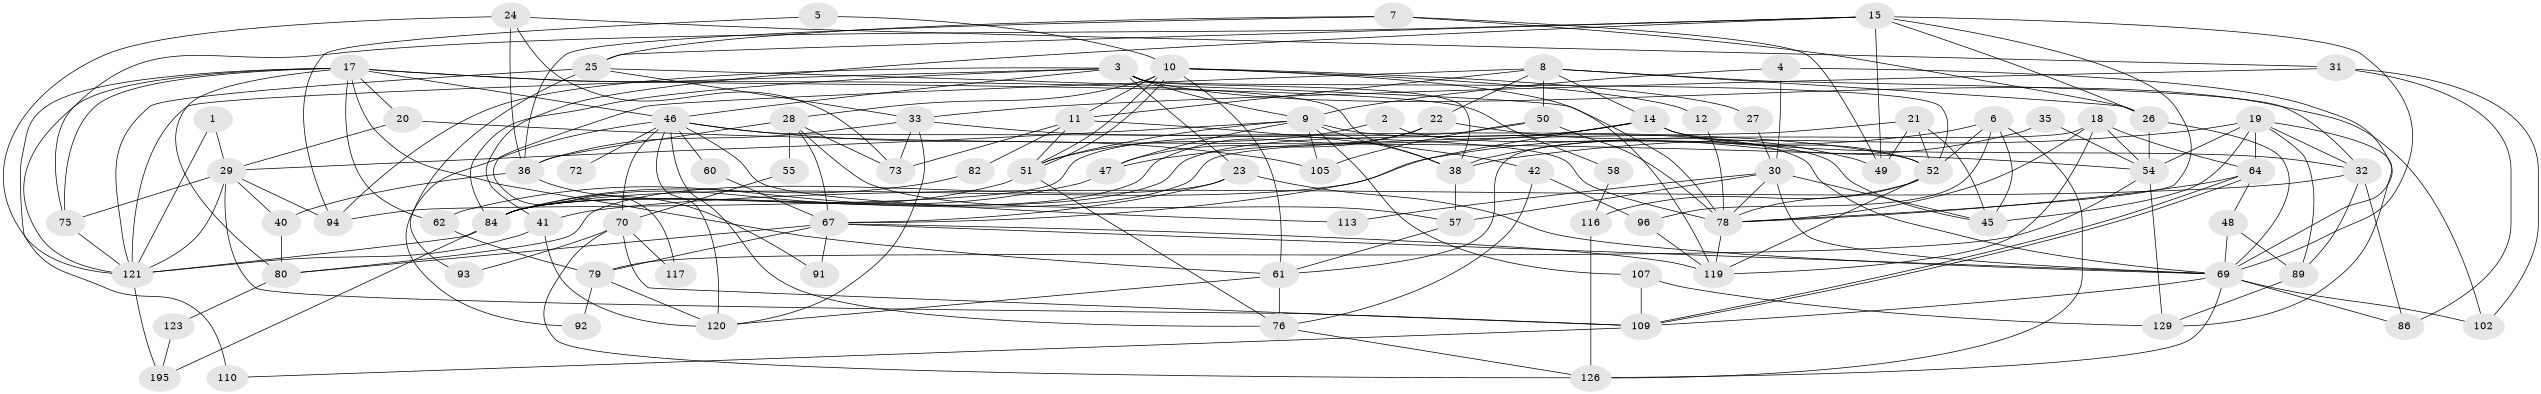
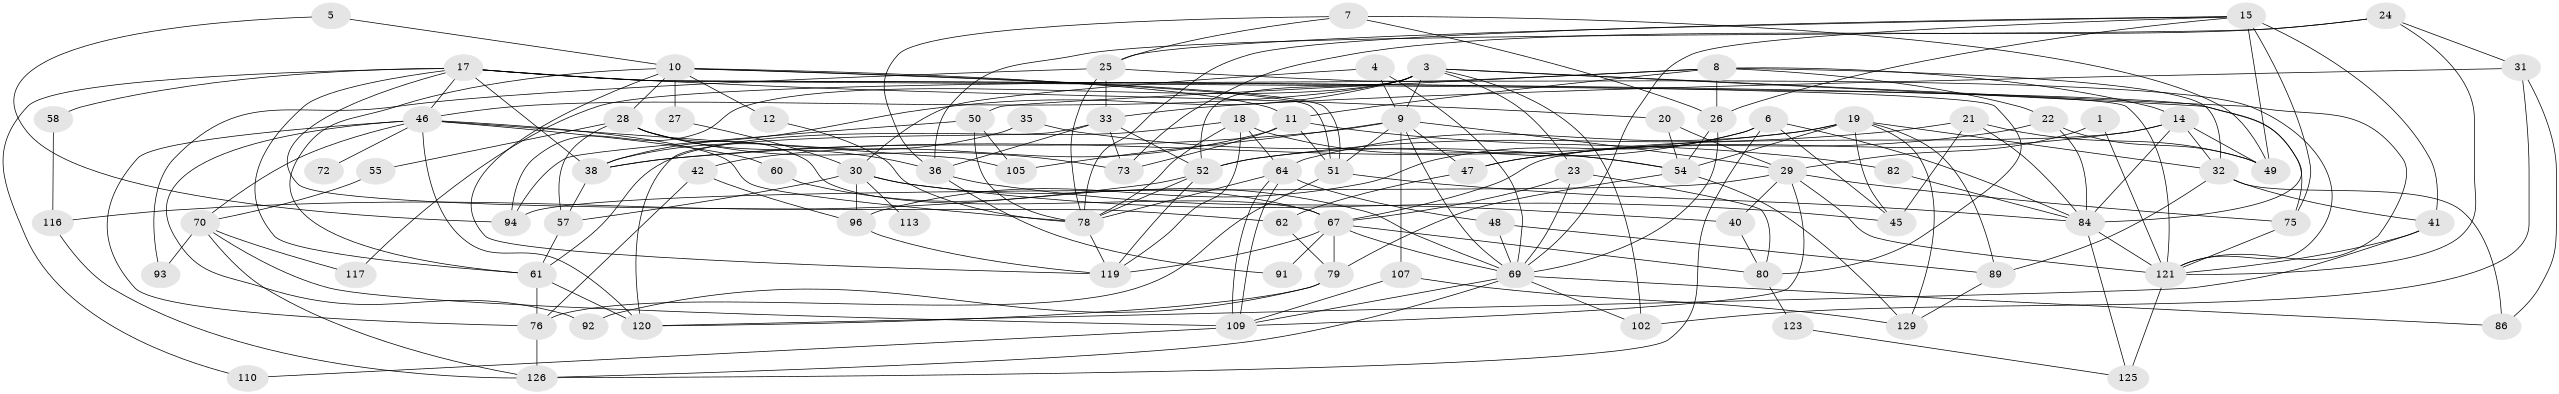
  graph {
    node [color=gray90 style=filled]
    29 [super="+53"]
    121 [super="+122"]
    94 [super="+103"]
    75 [super="+90"]
    40
    109
    1
-   125 [label=195]
-   2
+   125
    45
    51
    84 [super="+115"]
    76 [super="+112"]
    3 [super="+124"]
    9 [super="+16"]
    23 [super="+34"]
    38 [super="+88"]
    46 [super="+100"]
    52 [super="+63"]
    102
    69 [super="+118"]
    47 [super="+99"]
    105
    107
    67 [super="+85"]
    80 [super="+104"]
    57
    78 [super="+95"]
    113
    120
    60
    70 [super="+114"]
    72
    92
    119
    116
    4 [super="+13"]
    30 [super="+87"]
    126
    86
    10 [super="+43"]
    11 [super="+77"]
    12
    27
    28
    61 [super="+108"]
    5
    6 [super="+83"]
    96
    25 [super="+97"]
    33 [super="+111"]
    93
    7
    26
    36 [super="+74"]
    49
    54 [super="+56"]
    91
    8 [super="+65"]
    14 [super="+44"]
    22 [super="+106"]
    32 [super="+59"]
    50
    117
    42
    73
    82
    41 [super="+128"]
    89
    62
    129
    55
    79 [super="+101"]
    15 [super="+39"]
    17 [super="+66"]
    20 [super="+98"]
    58
    110
    123
    18 [super="+127"]
    64
    48
    19 [super="+71"]
    21 [super="+68"]
    24 [super="+37"]
    31 [super="+81"]
    35
    29 -- 121 [weight=2]
    29 -- 94
    29 -- 75
    29 -- 40
    29 -- 109
    121 -- 125 [weight=2]
    75 -- 121
    40 -- 80
    109 -- 110
    1 -- 29
    1 -- 121
-   2 -- 45
-   2 -- 51
    51 -- 84
    51 -- 76
    84 -- 121
    84 -- 125
    76 -- 126
    3 -- 121
    3 -- 94
    3 -- 84
    3 -- 9
    3 -- 23
    3 -- 38
    3 -- 46
    3 -- 52
    3 -- 102
    9 -- 29
    9 -- 51
    9 -- 38
    9 -- 69
    9 -- 47
    9 -- 105
    9 -- 107
    23 -- 69
    23 -- 67
    23 -- 80
    38 -- 57
    46 -- 76
    46 -- 105
    46 -- 78
-   46 -- 113
    46 -- 120
    46 -- 60
    46 -- 70
    46 -- 72
    46 -- 92
    52 -- 78
    52 -- 119
    52 -- 116
    69 -- 109
    69 -- 102
    69 -- 126
    69 -- 86
    47 -- 62
    107 -- 109
    107 -- 129
    67 -- 69
    67 -- 80
    67 -- 119
    67 -- 91
    67 -- 79
    80 -- 123
    57 -- 61
    78 -- 119
    60 -- 67
    70 -- 109
    70 -- 126
    70 -- 93
    70 -- 117
    116 -- 126
    4 -- 9
    4 -- 69
    4 -- 30
    30 -- 45
    30 -- 69
    30 -- 57
-   30 -- 78
+   30 -- 96
    30 -- 113
    10 -- 51
    10 -- 51
    10 -- 119
    10 -- 11
    10 -- 12
    10 -- 27
    10 -- 28
    10 -- 61
    11 -- 51
    11 -- 42
    11 -- 73
    11 -- 82
    12 -- 78
    27 -- 30
    28 -- 67
    28 -- 57
    28 -- 36
    28 -- 73
    28 -- 55
    61 -- 76
    61 -- 120
    5 -- 94
    5 -- 10
    6 -- 45
    6 -- 84
    6 -- 52
    6 -- 126
    6 -- 96
    96 -- 119
    25 -- 121
    25 -- 78
    25 -- 33
    25 -- 93
    33 -- 52
    33 -- 120
    33 -- 36
    33 -- 73
    7 -- 25
    7 -- 26
    7 -- 36
    7 -- 49
    26 -- 69
    26 -- 54
    36 -- 40
    36 -- 91
    54 -- 129
    54 -- 79
    8 -- 11
    8 -- 26
    8 -- 14
    8 -- 22
    8 -- 32
    8 -- 50
    8 -- 117
    14 -- 84 [weight=2]
-   14 -- 52
+   14 -- 49
    14 -- 47
    14 -- 67
    14 -- 32
    22 -- 84
    22 -- 47
    22 -- 49
    32 -- 86
    32 -- 41 [weight=2]
    32 -- 89
    50 -- 94
    50 -- 105
    50 -- 78
    42 -- 76
    42 -- 96
    82 -- 84
    41 -- 121
    41 -- 120
    89 -- 129
    62 -- 79
    55 -- 70
    79 -- 120
    79 -- 92
    15 -- 75
    15 -- 69
    15 -- 78
    15 -- 25
    15 -- 26
    15 -- 49
    15 -- 41
    17 -- 121
    17 -- 75
    17 -- 38
    17 -- 46
    17 -- 80
    17 -- 61
    17 -- 62
    17 -- 20
    17 -- 58
    17 -- 110
    20 -- 29
    20 -- 54
    58 -- 116
    123 -- 125
    18 -- 78
    18 -- 119
    18 -- 61
    18 -- 54
    18 -- 64
    64 -- 109
    64 -- 109
    64 -- 78
    64 -- 48
    48 -- 69
    48 -- 89
    19 -- 45
    19 -- 38
    19 -- 54
    19 -- 32
    19 -- 89
    19 -- 129
    19 -- 64
    21 -- 45
    21 -- 84
    21 -- 52
    21 -- 49
    24 -- 121
    24 -- 36
    24 -- 73
    24 -- 31
    31 -- 102
    31 -- 86
    31 -- 33
    35 -- 38
    35 -- 54
  }
